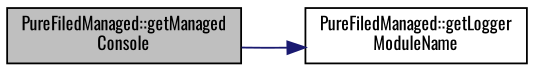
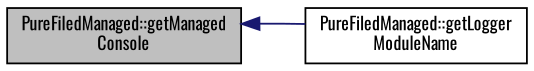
  digraph {
    rankdir=LR
    fontname=Oswald
    node [color=black fontname=Oswald fontsize=10 shape=record style=filled]
    n1 [fillcolor=grey75 fontcolor=black height=0.2 label="PureFiledManaged::getManaged\lConsole" width=0.4]
    n2 [fillcolor=white height=0.2 label="PureFiledManaged::getLogger\lModuleName" width=0.4]
-   n1 -> n2 [color=midnightblue fontname=Oswald fontsize=10 labelfontname=Helvetica labelfontsize=10 style=solid]
+   n2 -> n1 [color=midnightblue fontname=Oswald fontsize=10 labelfontname=Helvetica labelfontsize=10 style=solid]
  }
